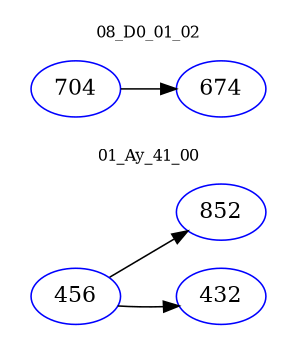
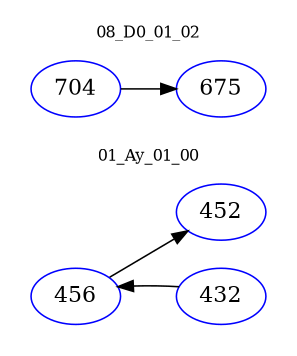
  digraph {
    rankdir=LR
    node [color=blue]
    edge [color=black]
    n1 [label=456]
    n2 [label=432]
-   n3 [label=852]
+   n3 [label=452]
    n4 [label=704]
-   n5 [label=674]
+   n5 [label=675]
    subgraph cluster_1 {
      color=white
      fontsize=10
-     label="01_Ay_41_00"
+     label="01_Ay_01_00"
      n1
      n2
      n3
    }
    subgraph cluster_2 {
      color=white
      fontsize=10
      label="08_D0_01_02"
      n4
      n5
    }
-   n1 -> n2
+   n2 -> n1
    n1 -> n3
    n4 -> n5
  }
